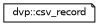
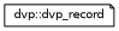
  digraph {
    rankdir=TB
-   n1 [color=black fillcolor=white fontname=Helvetica fontsize=10 height=0.2 label="dvp::csv_record" shape=note style=filled width=0.4]
+   n1 [color=black fillcolor=white fontname=Helvetica fontsize=10 height=0.2 label="dvp::dvp_record" shape=note style=filled width=0.4]
  }
